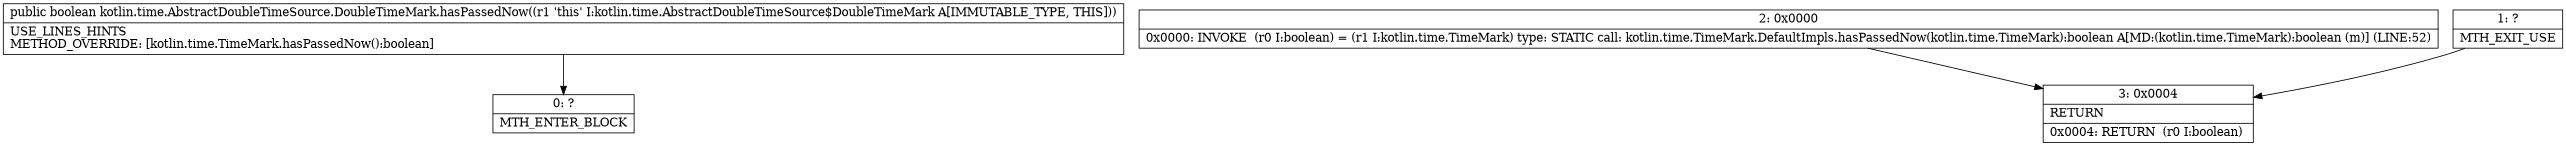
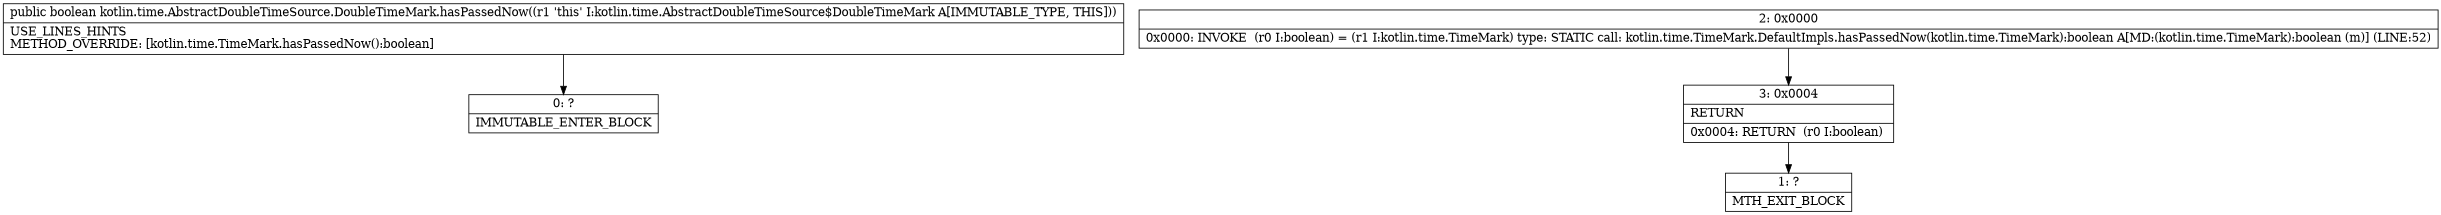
  digraph {
    node [shape=record]
-   n1 [label="{0\:\ ?|MTH_ENTER_BLOCK\l}"]
+   n1 [label="{0\:\ ?|IMMUTABLE_ENTER_BLOCK\l}"]
    n2 [label="{2\:\ 0x0000|0x0000: INVOKE  (r0 I:boolean) = (r1 I:kotlin.time.TimeMark) type: STATIC call: kotlin.time.TimeMark.DefaultImpls.hasPassedNow(kotlin.time.TimeMark):boolean A[MD:(kotlin.time.TimeMark):boolean (m)] (LINE:52)\l}"]
    n3 [label="{3\:\ 0x0004|RETURN\l|0x0004: RETURN  (r0 I:boolean) \l}"]
-   n4 [label="{1\:\ ?|MTH_EXIT_USE\l}"]
+   n4 [label="{1\:\ ?|MTH_EXIT_BLOCK\l}"]
    n5 [label="{public boolean kotlin.time.AbstractDoubleTimeSource.DoubleTimeMark.hasPassedNow((r1 'this' I:kotlin.time.AbstractDoubleTimeSource$DoubleTimeMark A[IMMUTABLE_TYPE, THIS]))  | USE_LINES_HINTS\lMETHOD_OVERRIDE: [kotlin.time.TimeMark.hasPassedNow():boolean]\l}"]
    n2 -> n3
-   n4 -> n3
+   n3 -> n4
    n5 -> n1
  }
